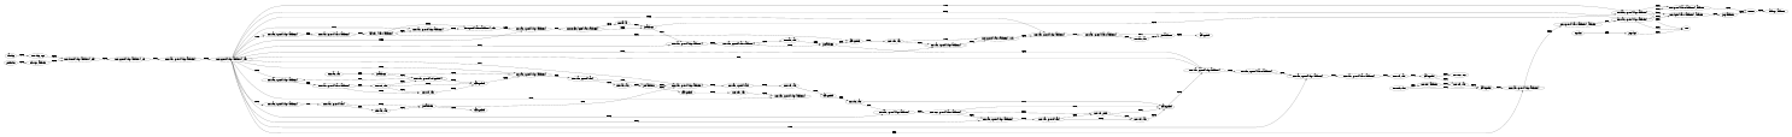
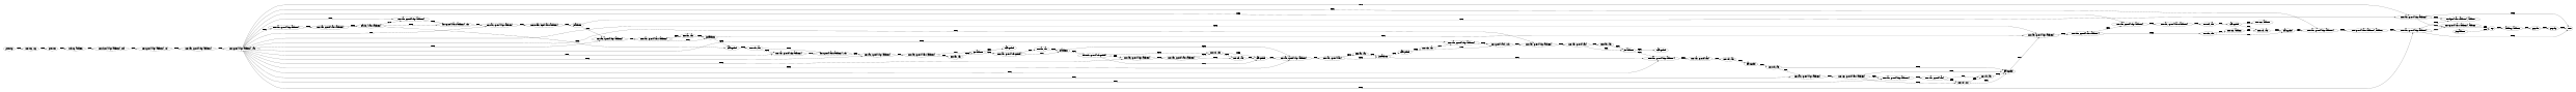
  digraph {
    rankdir=LR
-   n1 [label="rax rbp"]
+   n1 [label="push rbp"]
    n2 [label="mov rbp , rsp"]
    n3 [label="push rbx"]
    n4 [label="sub rsp , address"]
    n5 [label="mov dword [ rbp - address ] , edi"]
    n6 [label="mov qword [ rbp - address ] , rsi"]
    n7 [label="mov rax , qword [ rbp - address ]"]
    n8 [label="mov qword [ rbp - address ] , rax"]
    n9 [label="mov rax , qword [ rbp - address ]"]
    n10 [label="mov rax , qword [ rbp - address ]"]
    n11 [label="mov rax , qword [ rbp - address ]"]
    n12 [label="mov rax , qword [ rbp - address ]"]
    n13 [label="mov rax , qword [ rbp - address ]"]
    n14 [label="mov rax , qword [ rbp - address ]"]
    n15 [label="mov rax , qword [ rbp - address ]"]
    n16 [label="mov rax , qword [ rbp - address ]"]
    n17 [label="mov rax , qword [ rbp - address ]"]
    n18 [label="mov rax , qword [ rbp - address ]"]
    n19 [label="mov rax , qword [ rbp - address ]"]
    n20 [label="mov rax , qword [ rbp - address ]"]
    n21 [label="mov rax , qword [ rbp - address ]"]
    n22 [label="mov rax , qword [ rbp - address ]"]
    n23 [label="mov rax , qword [ rbp - address ]"]
    n24 [label="mov rax , qword [ rbp - address ]"]
    n25 [label="mov rax , qword [ rbp - address ]"]
    n26 [label="mov rax , qword [ rbp - address ]"]
    n27 [label="mov rax , qword [ rax + address ]"]
    n28 [label="mov qword [ rax + address ] , rdx"]
    n29 [label="movzx eax , byte [ rax + address ]"]
    n30 [label="mov rax , qword [ rax + address ]"]
    n31 [label="mov byte [ rax + address ] , address"]
    n32 [label="mov qword [ rax + address ] , address"]
    n33 [label=retn]
    n34 [label="mov rbx , qword [ rax + address ]"]
    n35 [label="mov rax , qword [ rax + address ]"]
    n36 [label="mov qword [ rax + address ] , address"]
    n37 [label="mov qword [ rax + address ] , rdx"]
    n38 [label="mov rax , qword [ rax + address ]"]
    n39 [label="mov rax , qword [ rax ]"]
    n40 [label="mov rax , qword [ rax ]"]
    n41 [label="mov rax , qword [ rax + address ]"]
    n42 [label="mov rcx , qword [ rax + address ]"]
    n43 [label="mov rax , qword [ rax ]"]
+   n44 [label="mov qword [ rax ] , rdx"]
    n45 [label="mov rax , qword [ rax ]"]
    n46 [label="lea rdx , [ rax + address ]"]
    n47 [label="call symbol"]
    n48 [label="mov rdx , rax"]
-   n49 [label="test al , al"]
    n50 [label="je address"]
    n51 [label="test rax , rax"]
    n52 [label="jne address"]
    n53 [label="jmp address"]
-   n54 [label=movzx]
+   n54 [label=nop]
    n55 [label="mov rdx , rbx"]
    n56 [label="add rsp , address"]
    n57 [label="pop rbx"]
    n58 [label="mov esi , address"]
    n59 [label="call symbol"]
    n60 [label="mov rdi , rax"]
    n61 [label="call symbol"]
-   n62 [label="mov ecx , ecx"]
+   n62 [label="mov ecx , address"]
    n63 [label="mov rdi , rax"]
    n64 [label="test rax , rax"]
    n65 [label="jne address"]
+   n66 [label="mov rax , qword [ rel symbol ]"]
    n67 [label="call symbol"]
    n68 [label="test rax , rax"]
    n69 [label="je address"]
    n70 [label="mov rdx , qword [ rel symbol ]"]
    n71 [label="pop rbp"]
    n72 [label="mov rsi , rdx"]
    n73 [label="call symbol"]
    n74 [label="test rax , rax"]
    n75 [label="jne address"]
    n76 [label="mov rdi , rax"]
    n77 [label="call symbol"]
    n78 [label="mov rdx , rax"]
    n79 [label="mov rdi , rax"]
    n80 [label="call symbol"]
    n81 [label="mov rdx , rax"]
    n82 [label="call symbol"]
-   n83 [label="mov rsi , push"]
+   n83 [label="mov rsi , rcx"]
    n84 [label="mov rdi , rax"]
    n85 [label="test rax , rax"]
    n86 [label="jne address"]
    n87 [label="call symbol"]
    n1 -> n2 [label=CFG]
-   n2 -> n5 [label=CFG]
+   n2 -> n3 [label=CFG]
    n3 -> n4 [label=CFG]
    n4 -> n5 [label=CFG]
    n5 -> n6 [label=CFG]
    n6 -> n7 [label=DFG]
    n7 -> n8 [label=DFG]
    n8 -> n9 [label=DFG]
    n8 -> n10 [label=DFG]
    n8 -> n11 [label=DFG]
    n8 -> n12 [label=DFG]
    n8 -> n13 [label=DFG]
    n8 -> n14 [label=DFG]
    n8 -> n15 [label=DFG]
    n8 -> n16 [label=DFG]
    n8 -> n17 [label=DFG]
    n8 -> n18 [label=DFG]
    n8 -> n19 [label=DFG]
    n8 -> n20 [label=DFG]
    n8 -> n21 [label=DFG]
    n8 -> n22 [label=DFG]
    n8 -> n23 [label=DFG]
    n8 -> n24 [label=DFG]
    n8 -> n25 [label=DFG]
    n8 -> n26 [label=DFG]
    n9 -> n27 [label=DFG]
    n10 -> n28 [label=DFG]
    n11 -> n29 [label=DFG]
    n12 -> n30 [label=DFG]
    n13 -> n31 [label=DFG]
    n13 -> n32 [label=DFG]
    n13 -> n33 [label=DFG]
    n14 -> n34 [label=DFG]
    n15 -> n35 [label=DFG]
    n16 -> n36 [label=DFG]
    n17 -> n31 [label=DFG]
    n17 -> n32 [label=DFG]
    n17 -> n33 [label=DFG]
    n18 -> n37 [label=DFG]
    n19 -> n38 [label=DFG]
    n20 -> n39 [label=DFG]
    n21 -> n40 [label=DFG]
    n22 -> n41 [label=DFG]
    n23 -> n42 [label=DFG]
    n24 -> n43 [label=DFG]
+   n25 -> n44 [label=DFG]
    n26 -> n45 [label=DFG]
    n27 -> n46 [label=DFG]
    n28 -> n11 [label=CFG]
-   n29 -> n49 [label=CFG]
    n29 -> n50 [label=DFG]
    n30 -> n51 [label=CFG]
    n30 -> n52 [label=DFG]
-   n31 -> n53 [label=CFG]
    n32 -> n54 [label=CFG]
    n34 -> n15 [label=CFG]
+   n34 -> n55 [label=DFG]
    n35 -> n60 [label=DFG]
    n36 -> n17 [label=CFG]
    n37 -> n19 [label=CFG]
    n38 -> n64 [label=CFG]
    n38 -> n65 [label=DFG]
    n39 -> n74 [label=CFG]
    n39 -> n75 [label=DFG]
    n40 -> n79 [label=DFG]
    n41 -> n72 [label=CFG]
    n41 -> n76 [label=DFG]
    n42 -> n24 [label=CFG]
    n42 -> n82 [label=DFG]
    n42 -> n83 [label=DFG]
    n43 -> n83 [label=CFG]
    n43 -> n84 [label=DFG]
+   n44 -> n26 [label=CFG]
    n45 -> n85 [label=CFG]
    n45 -> n86 [label=DFG]
    n46 -> n10 [label=CFG]
    n46 -> n28 [label=DFG]
    n46 -> n47 [label=DFG]
    n47 -> n48 [label=DFG]
    n48 -> n18 [label=CFG]
    n48 -> n37 [label=DFG]
-   n49 -> n50 [label=CFG]
    n50 -> n12 [label=CFG]
    n50 -> n13 [label=CFG]
    n51 -> n52 [label=CFG]
    n52 -> n14 [label=CFG]
    n52 -> n47 [label=CFG]
    n53 -> n54 [label=CFG]
    n54 -> n56 [label=CFG]
    n55 -> n58 [label=CFG]
    n55 -> n59 [label=DFG]
+   n56 -> n57 [label=CFG]
    n57 -> n71 [label=CFG]
    n58 -> n63 [label=CFG]
    n59 -> n16 [label=CFG]
    n60 -> n61 [label=DFG]
    n61 -> n62 [label=CFG]
    n61 -> n63 [label=DFG]
    n63 -> n59 [label=DFG]
    n64 -> n65 [label=CFG]
+   n65 -> n66 [label=CFG]
    n65 -> n67 [label=CFG]
+   n66 -> n68 [label=CFG]
+   n66 -> n69 [label=DFG]
    n68 -> n69 [label=CFG]
    n69 -> n20 [label=CFG]
    n69 -> n70 [label=CFG]
    n70 -> n22 [label=CFG]
-   n72 -> n70 [label=DFG]
+   n70 -> n72 [label=DFG]
    n70 -> n73 [label=DFG]
    n71 -> n33 [label=CFG]
    n72 -> n73 [label=DFG]
    n72 -> n76 [label=CFG]
    n73 -> n20 [label=CFG]
    n74 -> n75 [label=CFG]
    n75 -> n21 [label=CFG]
    n75 -> n77 [label=CFG]
    n76 -> n73 [label=DFG]
    n77 -> n78 [label=DFG]
    n78 -> n25 [label=CFG]
+   n78 -> n44 [label=DFG]
    n79 -> n80 [label=DFG]
    n80 -> n81 [label=DFG]
    n81 -> n23 [label=CFG]
    n81 -> n82 [label=DFG]
    n82 -> n14 [label=CFG]
    n83 -> n82 [label=DFG]
    n83 -> n84 [label=CFG]
    n84 -> n82 [label=DFG]
    n85 -> n86 [label=CFG]
    n86 -> n21 [label=CFG]
    n86 -> n87 [label=CFG]
  }
